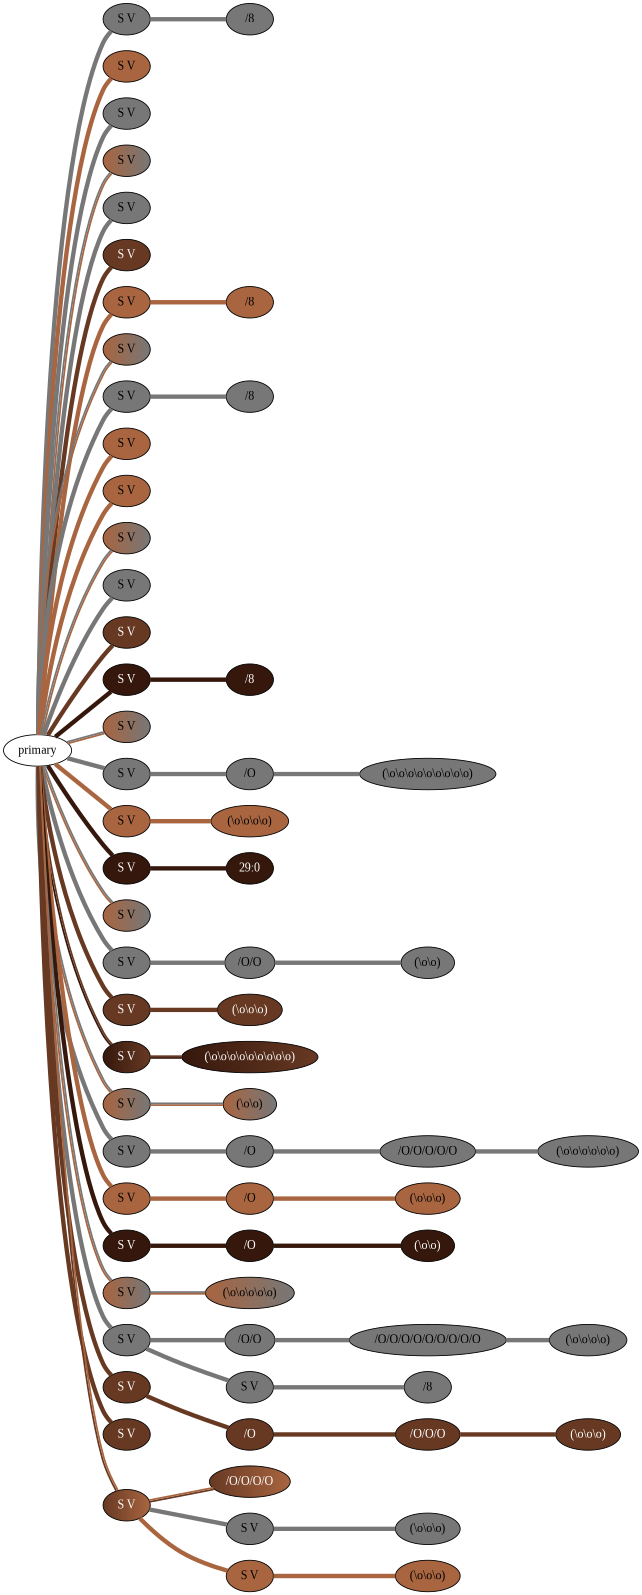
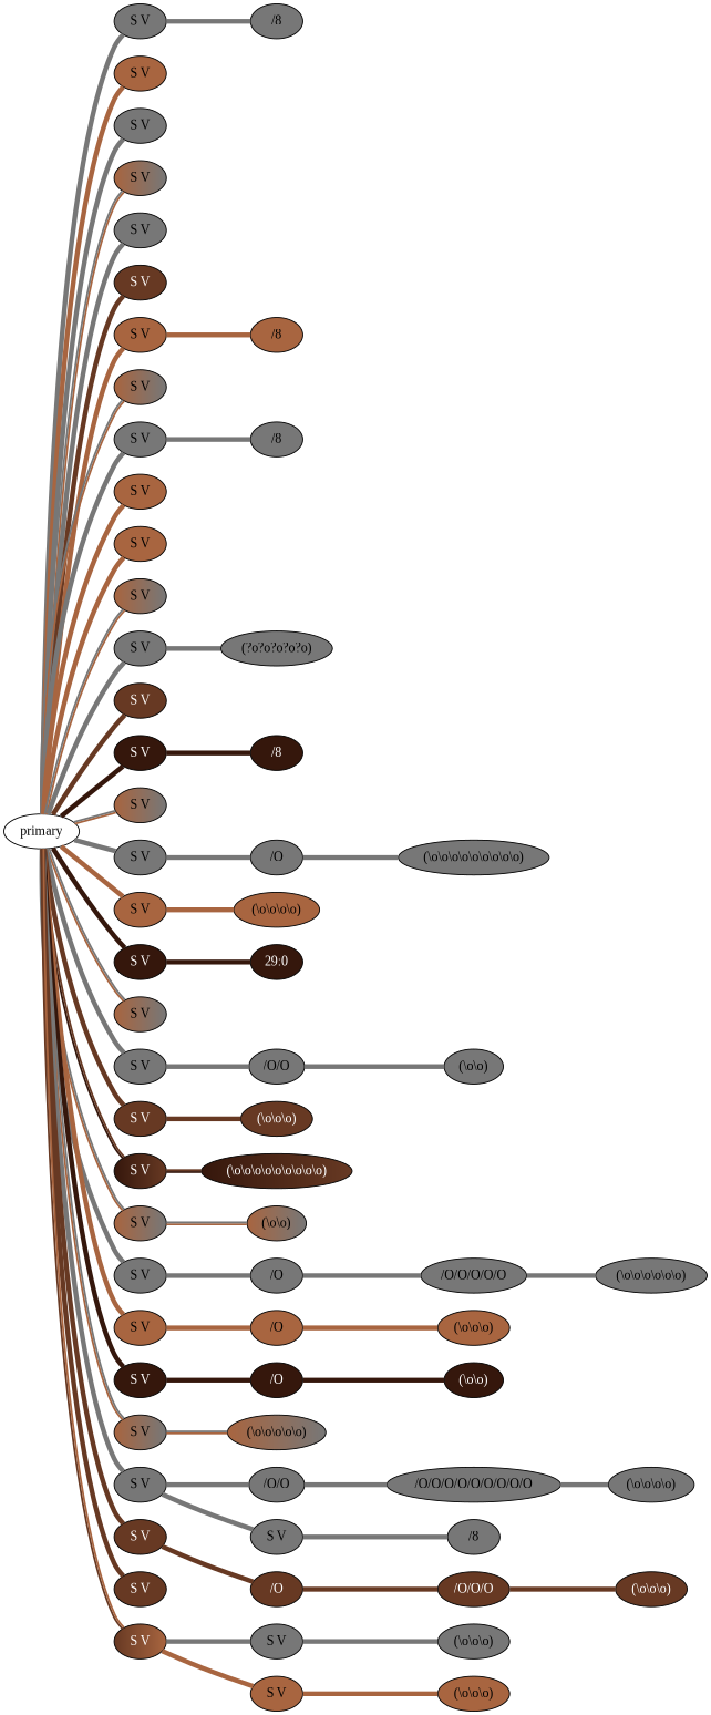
  graph {
    fontname="Liberation Serif"
    rankdir=LR
    node [fillcolor="#777777" fontcolor="#000000" fontname="Liberation Serif" pendant_attach=V pendant_ply=S qtype=pendant_node style=filled]
    edge [color="#777777" fontname="Liberation Serif" penwidth=5 qtype=pendant_link]
    n1 [label="S V" pendant_colors="#777777" pendant_length=50.5]
    n2 [knot_position=20.5 knot_spin=S knot_type=E knot_value=1 label="/8" qtype=knot_node pendant_attach="" pendant_ply=""]
    primary [fillcolor="" fontcolor="" pendant_attach="" pendant_ply="" qtype="" style=""]
    n4 [fillcolor="#A86540" label="S V" pendant_colors="#A86540" pendant_length=48.5]
    n5 [label="S V" pendant_colors="#777777" pendant_length=48.0]
    n6 [fillcolor="#A86540:#777777" label="S V" pendant_colors="#A86540:#777777" pendant_length=49.0]
    n7 [label="S V" pendant_colors="#777777" pendant_length=47.0]
    n8 [fillcolor="#673923" fontcolor="#ffffff" label="S V" pendant_colors="#673923" pendant_length=44.5]
    n9 [fillcolor="#A86540" label="S V" pendant_colors="#A86540" pendant_length=45.0]
    n10 [fillcolor="#A86540:#777777" label="S V" pendant_colors="#A86540:#777777" pendant_length=44.0]
    n11 [label="S V" pendant_colors="#777777" pendant_length=50.0]
    n12 [fillcolor="#A86540" label="S V" pendant_colors="#A86540" pendant_length=49.0]
    n13 [fillcolor="#A86540" label="S V" pendant_colors="#A86540" pendant_length=51.0]
    n14 [fillcolor="#A86540:#777777" label="S V" pendant_colors="#A86540:#777777" pendant_length=49.5]
    n15 [label="S V" pendant_colors="#777777" pendant_length=45.5]
    n16 [fillcolor="#673923" fontcolor="#ffffff" label="S V" pendant_colors="#673923" pendant_length=48.5]
    n17 [fillcolor="#35170C" fontcolor="#ffffff" label="S V" pendant_colors="#35170C" pendant_length=46.0]
    n18 [fillcolor="#A86540:#777777" label="S V" pendant_colors="#A86540:#777777" pendant_length=49.0]
    n19 [label="S V" pendant_colors="#777777" pendant_length=43.5]
    n20 [fillcolor="#A86540" label="S V" pendant_colors="#A86540" pendant_length=48.0]
    n21 [fillcolor="#35170C" fontcolor="#ffffff" label="S V" pendant_colors="#35170C" pendant_length=49.0]
    n22 [fillcolor="#A86540:#777777" label="S V" pendant_colors="#A86540:#777777" pendant_length=49.0]
    n23 [label="S V" pendant_colors="#777777" pendant_length=50.0]
    n24 [fillcolor="#673923" fontcolor="#ffffff" label="S V" pendant_colors="#673923" pendant_length=48.5]
    n25 [fillcolor="#35170C:#673923" fontcolor="#ffffff" label="S V" pendant_colors="#35170C:#673923" pendant_length=42.0]
    n26 [fillcolor="#A86540:#777777" label="S V" pendant_colors="#A86540:#777777" pendant_length=48.0]
    n27 [label="S V" pendant_colors="#777777" pendant_length=43.5]
    n28 [fillcolor="#A86540" label="S V" pendant_colors="#A86540" pendant_length=41.5]
    n29 [fillcolor="#35170C" fontcolor="#ffffff" label="S V" pendant_colors="#35170C" pendant_length=44.5]
    n30 [fillcolor="#A86540:#777777" label="S V" pendant_colors="#A86540:#777777" pendant_length=48.0]
    n31 [label="S V" pendant_colors="#777777" pendant_length=45.5]
    n32 [fillcolor="#673923" fontcolor="#ffffff" label="S V" pendant_colors="#673923" pendant_length=48.0]
    n33 [fillcolor="#673923" fontcolor="#ffffff" label="S V" pendant_colors="#673923" pendant_length=3.5]
    n34 [fillcolor="#673923:#A86540" fontcolor="#ffffff" label="S V" pendant_colors="#673923:#A86540" pendant_length=48.5]
    n35 [fillcolor="#A86540" knot_position=20.0 knot_spin=S knot_type=E knot_value=1 label="/8" qtype=knot_node pendant_attach="" pendant_ply=""]
    n36 [knot_position=19.0 knot_spin=S knot_type=E knot_value=1 label="/8" qtype=knot_node pendant_attach="" pendant_ply=""]
+   n37 [knot_position=18.5 knot_spin=ZS knot_type=L knot_value=5 label="(?o?o?o?o?o)" qtype=knot_node pendant_attach="" pendant_ply=""]
    n38 [fillcolor="#35170C" fontcolor="#ffffff" knot_position=18.0 knot_spin=S knot_type=E knot_value=1 label="/8" qtype=knot_node pendant_attach="" pendant_ply=""]
    n39 [knot_position=11.0 knot_spin=S knot_type=S knot_value=1 label="/O" qtype=knot_node pendant_attach="" pendant_ply=""]
    n40 [fillcolor="#A86540" knot_position=18.0 knot_spin=Z knot_type=L knot_value=4 label="(\\o\\o\\o\\o)" qtype=knot_node pendant_attach="" pendant_ply=""]
    n41 [fillcolor="#35170C" fontcolor="#ffffff" knot_position=18.0 knot_spin=Z knot_value=1 label="29:0" qtype=knot_node pendant_attach="" pendant_ply=""]
    n42 [knot_position=11.0 knot_spin=S knot_type=S knot_value=2 label="/O/O" qtype=knot_node pendant_attach="" pendant_ply=""]
    n43 [fillcolor="#673923" fontcolor="#ffffff" knot_position=18.0 knot_spin=Z knot_type=L knot_value=3 label="(\\o\\o\\o)" qtype=knot_node pendant_attach="" pendant_ply=""]
    n44 [fillcolor="#35170C:#673923" fontcolor="#ffffff" knot_position=18.0 knot_spin=Z knot_type=L knot_value=9 label="(\\o\\o\\o\\o\\o\\o\\o\\o\\o)" qtype=knot_node pendant_attach="" pendant_ply=""]
    n45 [fillcolor="#A86540:#777777" knot_position=18.5 knot_spin=Z knot_type=L knot_value=2 label="(\\o\\o)" qtype=knot_node pendant_attach="" pendant_ply=""]
    n46 [knot_position=5.5 knot_spin=S knot_type=S knot_value=1 label="/O" qtype=knot_node pendant_attach="" pendant_ply=""]
    n47 [fillcolor="#A86540" knot_position=10.5 knot_spin=S knot_type=S knot_value=1 label="/O" qtype=knot_node pendant_attach="" pendant_ply=""]
    n48 [fillcolor="#35170C" fontcolor="#ffffff" knot_position=10.5 knot_spin=S knot_type=S knot_value=1 label="/O" qtype=knot_node pendant_attach="" pendant_ply=""]
    n49 [fillcolor="#A86540:#777777" knot_position=18.5 knot_spin=Z knot_type=L knot_value=5 label="(\\o\\o\\o\\o\\o)" qtype=knot_node pendant_attach="" pendant_ply=""]
    n50 [knot_position=1.0 knot_spin=S knot_type=S knot_value=2 label="/O/O" qtype=knot_node pendant_attach="" pendant_ply=""]
    n51 [label="S V" pendant_colors="#777777" pendant_length=41.5]
    n52 [fillcolor="#673923" fontcolor="#ffffff" knot_position=5.5 knot_spin=S knot_type=S knot_value=1 label="/O" qtype=knot_node pendant_attach="" pendant_ply=""]
-   n53 [fillcolor="#673923:#A86540" fontcolor="#ffffff" knot_position=11.5 knot_spin=S knot_type=S knot_value=4 label="/O/O/O/O" qtype=knot_node pendant_attach="" pendant_ply=""]
    n54 [label="S V" pendant_colors="#777777" pendant_length=35.5]
    n55 [fillcolor="#A86540" label="S V" pendant_colors="#A86540" pendant_length=38.5]
    n56 [knot_position=18.0 knot_spin=Z knot_type=L knot_value=9 label="(\\o\\o\\o\\o\\o\\o\\o\\o\\o)" qtype=knot_node pendant_attach="" pendant_ply=""]
    n57 [knot_position=18.0 knot_spin=Z knot_type=L knot_value=2 label="(\\o\\o)" qtype=knot_node pendant_attach="" pendant_ply=""]
    n58 [knot_position=11.0 knot_spin=S knot_type=S knot_value=5 label="/O/O/O/O/O" qtype=knot_node pendant_attach="" pendant_ply=""]
    n59 [knot_position=18.5 knot_spin=Z knot_type=L knot_value=6 label="(\\o\\o\\o\\o\\o\\o)" qtype=knot_node pendant_attach="" pendant_ply=""]
    n60 [fillcolor="#A86540" knot_position=17.5 knot_spin=Z knot_type=L knot_value=3 label="(\\o\\o\\o)" qtype=knot_node pendant_attach="" pendant_ply=""]
    n61 [fillcolor="#35170C" fontcolor="#ffffff" knot_position=17.5 knot_spin=Z knot_type=L knot_value=2 label="(\\o\\o)" qtype=knot_node pendant_attach="" pendant_ply=""]
    n62 [knot_position=5.5 knot_spin=S knot_type=S knot_value=9 label="/O/O/O/O/O/O/O/O/O" qtype=knot_node pendant_attach="" pendant_ply=""]
    n63 [knot_position=13.5 knot_spin=S knot_type=E knot_value=1 label="/8" qtype=knot_node pendant_attach="" pendant_ply=""]
    n64 [knot_position=18.5 knot_spin=Z knot_type=L knot_value=4 label="(\\o\\o\\o\\o)" qtype=knot_node pendant_attach="" pendant_ply=""]
    n65 [fillcolor="#673923" fontcolor="#ffffff" knot_position=11.5 knot_spin=S knot_type=S knot_value=3 label="/O/O/O" qtype=knot_node pendant_attach="" pendant_ply=""]
    n66 [fillcolor="#673923" fontcolor="#ffffff" knot_position=18.5 knot_spin=Z knot_type=L knot_value=3 label="(\\o\\o\\o)" qtype=knot_node pendant_attach="" pendant_ply=""]
    n67 [knot_position=11.5 knot_spin=Z knot_type=L knot_value=3 label="(\\o\\o\\o)" qtype=knot_node pendant_attach="" pendant_ply=""]
    n68 [fillcolor="#A86540" knot_position=12.0 knot_spin=Z knot_type=L knot_value=3 label="(\\o\\o\\o)" qtype=knot_node pendant_attach="" pendant_ply=""]
    n1 -- n2 [qtype=knot_link]
    primary -- n1
    primary -- n4 [color="#A86540"]
    primary -- n5
    primary -- n6 [color="#A86540:#777777" penwidth=2]
    primary -- n7
    primary -- n8 [color="#673923"]
    primary -- n9 [color="#A86540"]
    primary -- n10 [color="#A86540:#777777" penwidth=2]
    primary -- n11
    primary -- n12 [color="#A86540"]
    primary -- n13 [color="#A86540"]
    primary -- n14 [color="#A86540:#777777" penwidth=2]
    primary -- n15
    primary -- n16 [color="#673923"]
    primary -- n17 [color="#35170C"]
    primary -- n18 [color="#A86540:#777777" penwidth=2]
    primary -- n19
    primary -- n20 [color="#A86540"]
    primary -- n21 [color="#35170C"]
    primary -- n22 [color="#A86540:#777777" penwidth=2]
    primary -- n23
    primary -- n24 [color="#673923"]
    primary -- n25 [color="#35170C:#673923" penwidth=2]
    primary -- n26 [color="#A86540:#777777" penwidth=2]
    primary -- n27
    primary -- n28 [color="#A86540"]
    primary -- n29 [color="#35170C"]
    primary -- n30 [color="#A86540:#777777" penwidth=2]
    primary -- n31
    primary -- n32 [color="#673923"]
    primary -- n33 [color="#673923"]
    primary -- n34 [color="#673923:#A86540" penwidth=2]
    n9 -- n35 [color="#A86540" qtype=knot_link]
    n11 -- n36 [qtype=knot_link]
+   n15 -- n37 [qtype=knot_link]
    n17 -- n38 [color="#35170C" qtype=knot_link]
    n19 -- n39 [qtype=knot_link]
    n20 -- n40 [color="#A86540" qtype=knot_link]
    n21 -- n41 [color="#35170C" qtype=knot_link]
    n23 -- n42 [qtype=knot_link]
    n24 -- n43 [color="#673923" qtype=knot_link]
    n25 -- n44 [color="#35170C:#673923" penwidth=2 qtype=knot_link]
    n26 -- n45 [color="#A86540:#777777" penwidth=2 qtype=knot_link]
    n27 -- n46 [qtype=knot_link]
    n28 -- n47 [color="#A86540" qtype=knot_link]
    n29 -- n48 [color="#35170C" qtype=knot_link]
    n30 -- n49 [color="#A86540:#777777" penwidth=2 qtype=knot_link]
    n31 -- n50 [qtype=knot_link]
    n31 -- n51
    n32 -- n52 [color="#673923" qtype=knot_link]
-   n34 -- n53 [color="#673923:#A86540" penwidth=2 qtype=knot_link]
    n34 -- n54
    n34 -- n55 [color="#A86540"]
    n39 -- n56 [qtype=knot_link]
    n42 -- n57 [qtype=knot_link]
    n46 -- n58 [qtype=knot_link]
    n47 -- n60 [color="#A86540" qtype=knot_link]
    n48 -- n61 [color="#35170C" qtype=knot_link]
    n50 -- n62 [qtype=knot_link]
    n51 -- n63 [qtype=knot_link]
    n52 -- n65 [color="#673923" qtype=knot_link]
    n54 -- n67 [qtype=knot_link]
    n55 -- n68 [color="#A86540" qtype=knot_link]
    n58 -- n59 [qtype=knot_link]
    n62 -- n64 [qtype=knot_link]
    n65 -- n66 [color="#673923" qtype=knot_link]
  }
